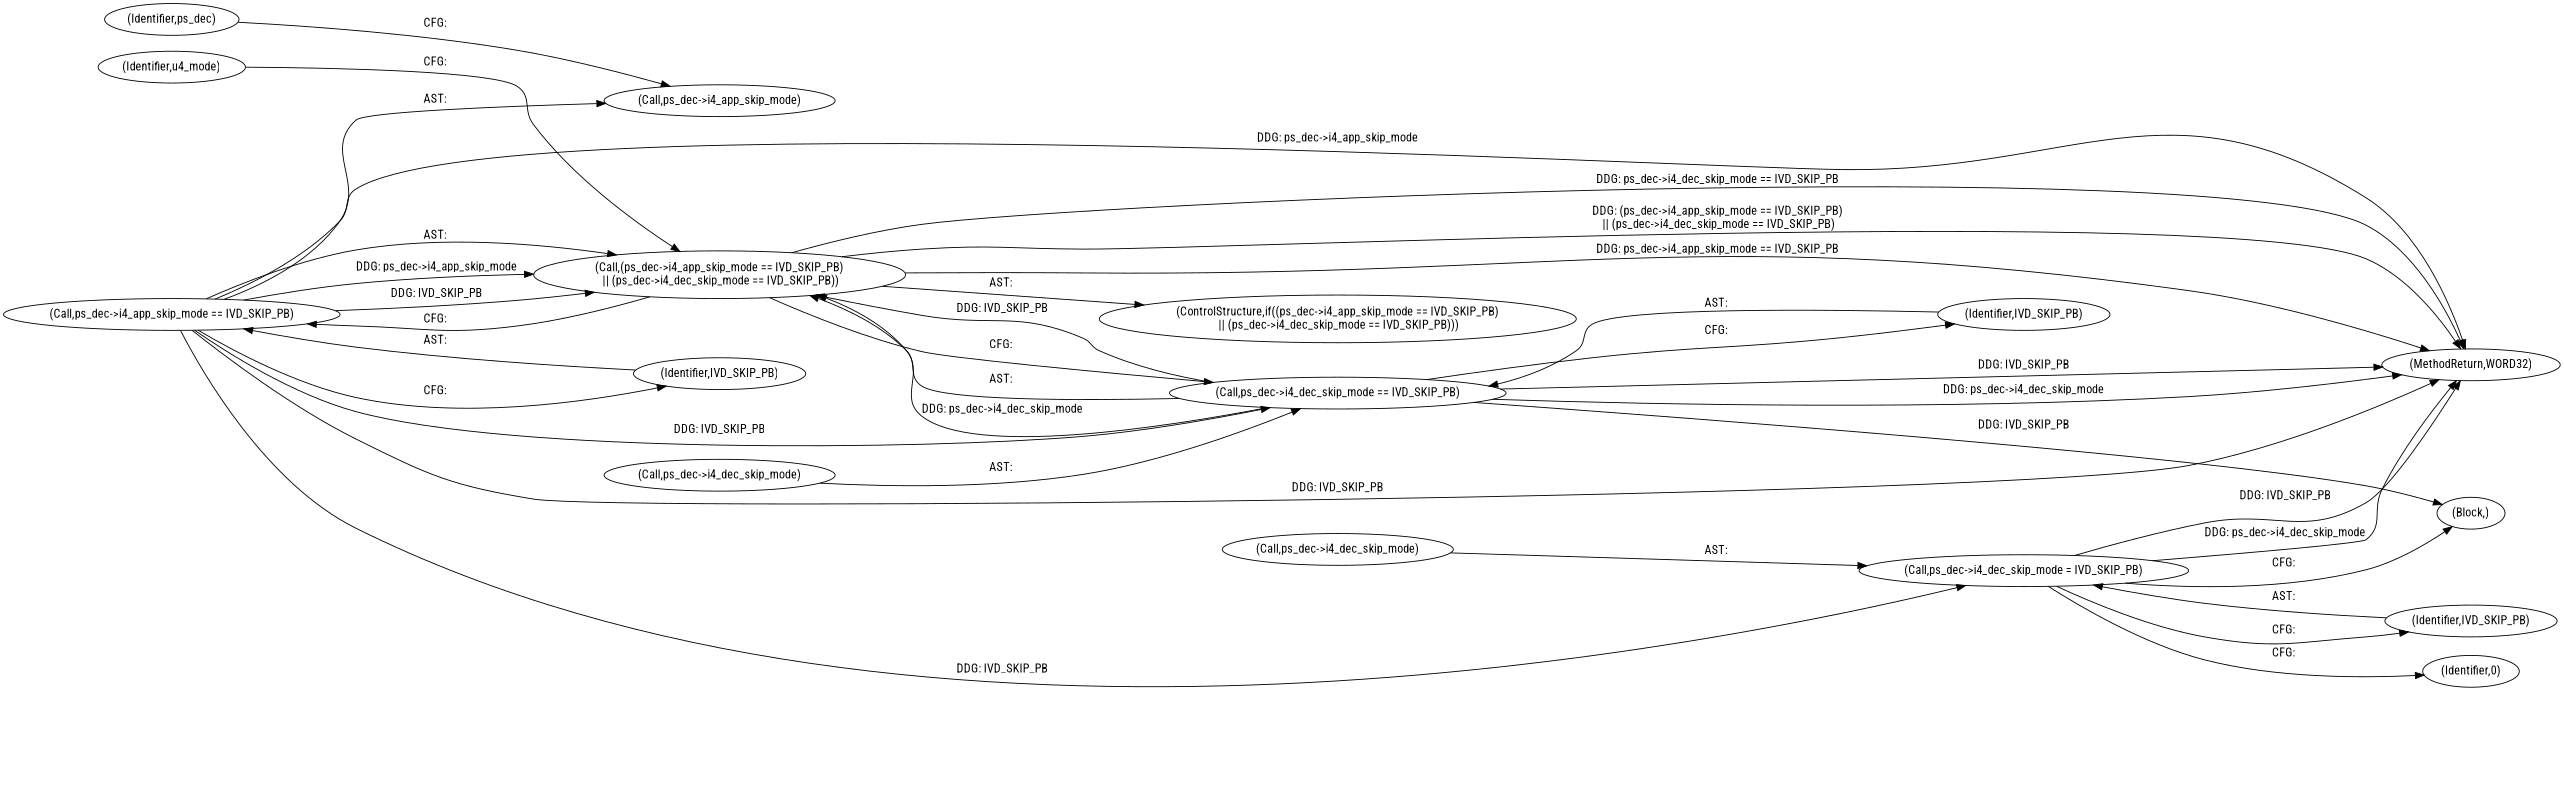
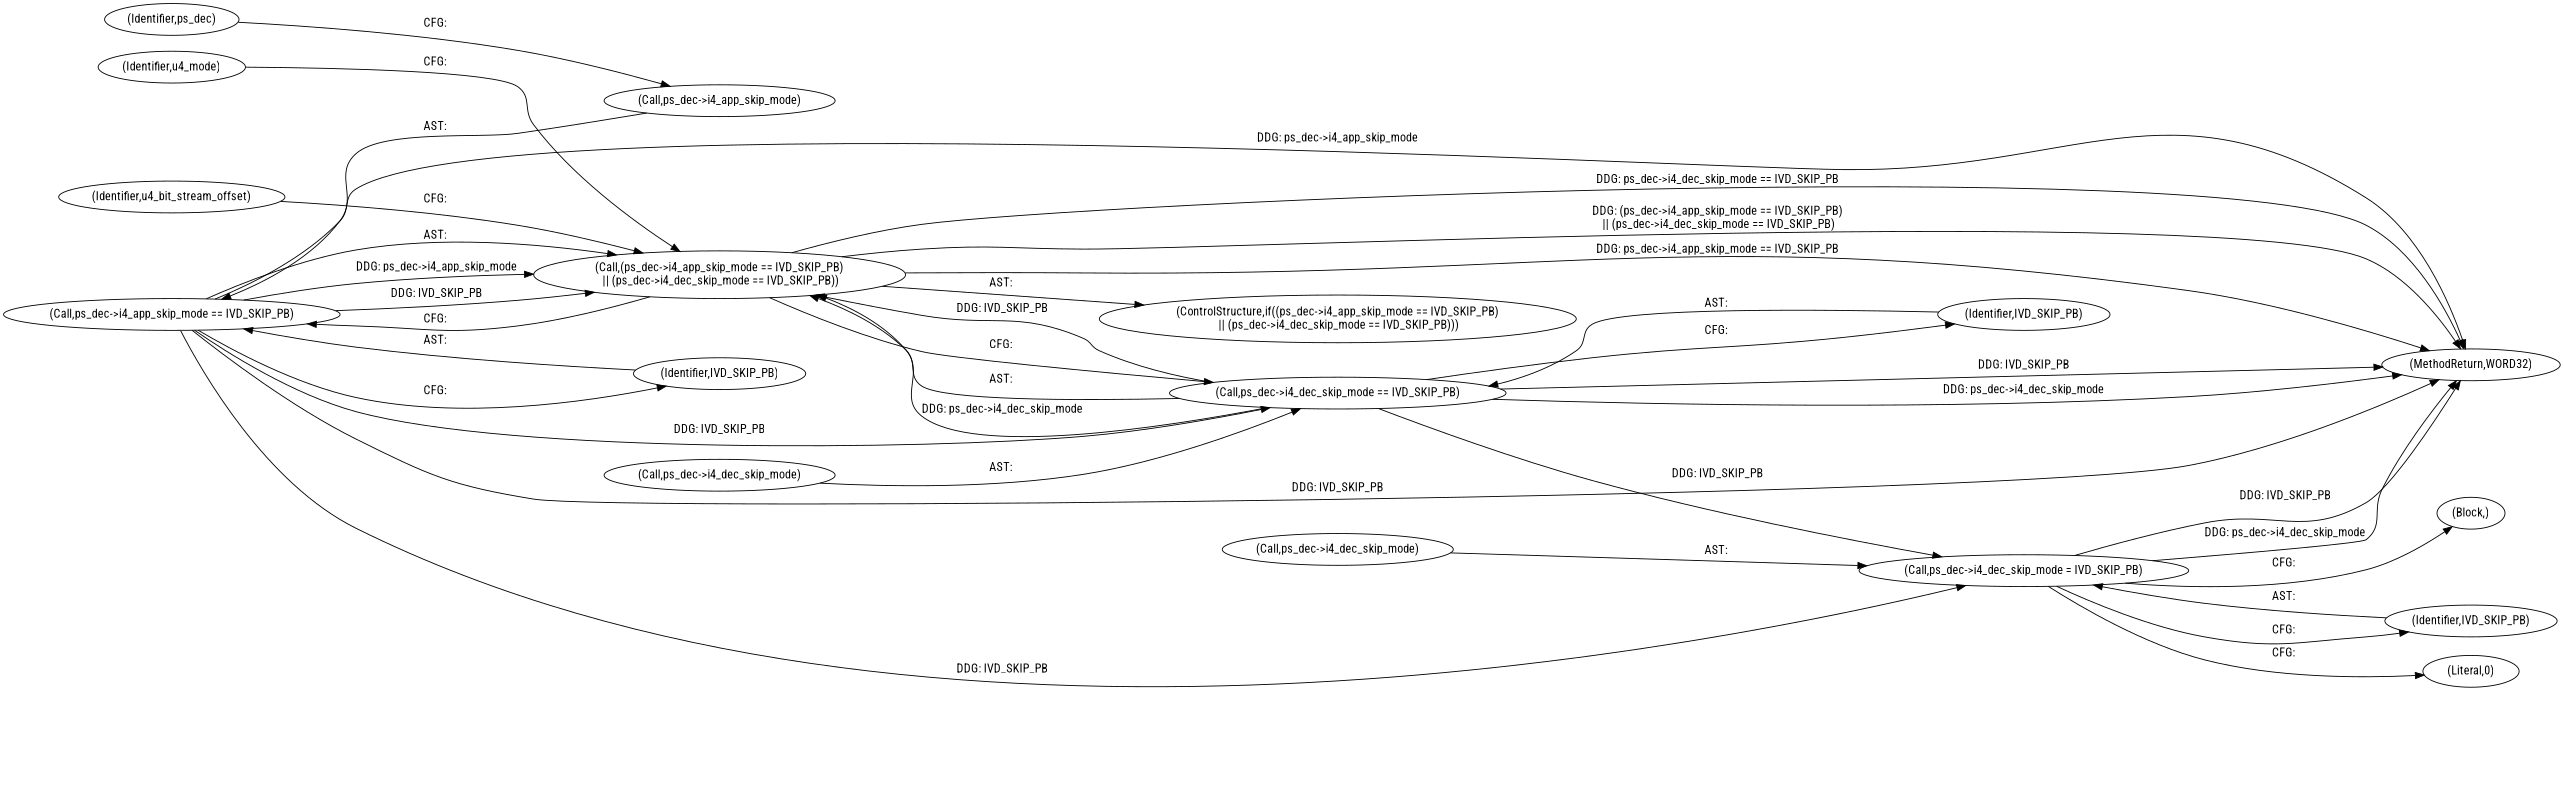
  digraph {
    fontname="Roboto Condensed"
    rankdir=LR
    node [fontname="Roboto Condensed"]
    edge [fontname="Roboto Condensed"]
    n1 [label="(Call,ps_dec->i4_app_skip_mode == IVD_SKIP_PB)"]
    n2 [label="(Call,(ps_dec->i4_app_skip_mode == IVD_SKIP_PB)\n || (ps_dec->i4_dec_skip_mode == IVD_SKIP_PB))"]
    n3 [label="(Call,ps_dec->i4_dec_skip_mode == IVD_SKIP_PB)"]
    n4 [label="(Call,ps_dec->i4_dec_skip_mode = IVD_SKIP_PB)"]
    n5 [label="(MethodReturn,WORD32)"]
    n6 [label="(Identifier,IVD_SKIP_PB)"]
    n7 [label="(ControlStructure,if((ps_dec->i4_app_skip_mode == IVD_SKIP_PB)\n || (ps_dec->i4_dec_skip_mode == IVD_SKIP_PB)))"]
    n8 [label="(Identifier,IVD_SKIP_PB)"]
    n9 [label="(Block,)"]
    n10 [label="(Identifier,IVD_SKIP_PB)"]
-   n11 [label="(Identifier,0)"]
+   n11 [label="(Literal,0)"]
    n12 [label="(Call,ps_dec->i4_dec_skip_mode)"]
    n13 [label="(Identifier,u4_mode)"]
    n14 [label="(Call,ps_dec->i4_dec_skip_mode)"]
    n15 [label="(Call,ps_dec->i4_app_skip_mode)"]
+   n16 [label="(Identifier,u4_bit_stream_offset)"]
    n17 [label="(Identifier,ps_dec)"]
    n1 -> n2 [label="AST: "]
    n1 -> n2 [label="DDG: ps_dec->i4_app_skip_mode"]
    n1 -> n2 [label="DDG: IVD_SKIP_PB"]
    n1 -> n3 [label="DDG: IVD_SKIP_PB"]
    n1 -> n4 [label="DDG: IVD_SKIP_PB"]
    n1 -> n5 [label="DDG: ps_dec->i4_app_skip_mode"]
    n1 -> n5 [label="DDG: IVD_SKIP_PB"]
    n1 -> n6 [label="CFG: "]
    n2 -> n1 [label="CFG: "]
    n2 -> n3 [label="CFG: "]
    n2 -> n5 [label="DDG: ps_dec->i4_dec_skip_mode == IVD_SKIP_PB"]
    n2 -> n5 [label="DDG: (ps_dec->i4_app_skip_mode == IVD_SKIP_PB)\n || (ps_dec->i4_dec_skip_mode == IVD_SKIP_PB)"]
    n2 -> n5 [label="DDG: ps_dec->i4_app_skip_mode == IVD_SKIP_PB"]
    n2 -> n7 [label="AST: "]
    n3 -> n2 [label="AST: "]
    n3 -> n2 [label="DDG: ps_dec->i4_dec_skip_mode"]
    n3 -> n2 [label="DDG: IVD_SKIP_PB"]
-   n3 -> n9 [label="DDG: IVD_SKIP_PB"]
+   n3 -> n4 [label="DDG: IVD_SKIP_PB"]
    n3 -> n5 [label="DDG: IVD_SKIP_PB"]
    n3 -> n5 [label="DDG: ps_dec->i4_dec_skip_mode"]
    n3 -> n8 [label="CFG: "]
    n4 -> n5 [label="DDG: IVD_SKIP_PB"]
    n4 -> n5 [label="DDG: ps_dec->i4_dec_skip_mode"]
    n4 -> n9 [label="CFG: "]
    n4 -> n10 [label="CFG: "]
    n4 -> n11 [label="CFG: "]
    n6 -> n1 [label="AST: "]
    n8 -> n3 [label="AST: "]
    n10 -> n4 [label="AST: "]
    n12 -> n3 [label="AST: "]
    n13 -> n2 [label="CFG: "]
    n14 -> n4 [label="AST: "]
-   n1 -> n15 [label="AST: "]
+   n15 -> n1 [label="AST: "]
+   n16 -> n2 [label="CFG: "]
    n17 -> n15 [label="CFG: "]
  }
